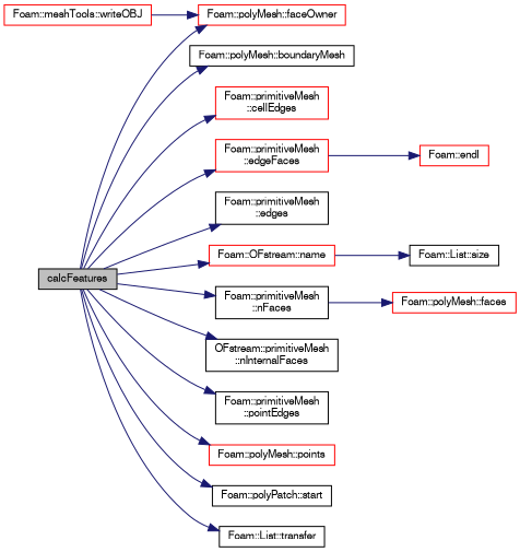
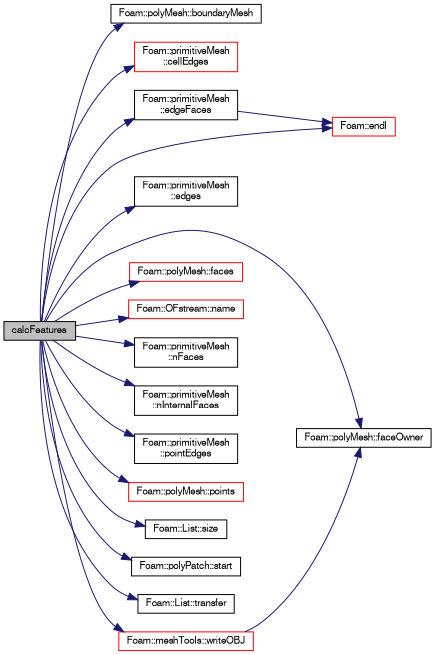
  digraph {
    rankdir=LR
    node [color=black fontname=FreeSans fontsize=10 shape=record]
    edge [color=midnightblue fontname=FreeSans fontsize=10 labelfontname=FreeSans labelfontsize=10 style=solid]
    n1 [fillcolor=grey75 fontcolor=black height=0.2 label=calcFeatures style=filled width=0.4]
    n2 [height=0.2 label="Foam::polyMesh::boundaryMesh" width=0.4]
    n3 [color=red height=0.2 label="Foam::primitiveMesh\l::cellEdges" width=0.4]
-   n4 [color=red height=0.2 label="Foam::primitiveMesh\l::edgeFaces" width=0.4]
+   n4 [height=0.2 label="Foam::primitiveMesh\l::edgeFaces" width=0.4]
    n5 [color=red height=0.2 label="Foam::endl" width=0.4]
    n6 [height=0.2 label="Foam::primitiveMesh\l::edges" width=0.4]
-   n7 [color=red height=0.2 label="Foam::polyMesh::faceOwner" width=0.4]
+   n7 [height=0.2 label="Foam::polyMesh::faceOwner" width=0.4]
    n8 [color=red height=0.2 label="Foam::polyMesh::faces" width=0.4]
    n9 [color=red height=0.2 label="Foam::OFstream::name" width=0.4]
    n10 [height=0.2 label="Foam::primitiveMesh\l::nFaces" width=0.4]
-   n11 [height=0.2 label="OFstream::primitiveMesh\l::nInternalFaces" width=0.4]
+   n11 [height=0.2 label="Foam::primitiveMesh\l::nInternalFaces" width=0.4]
    n12 [height=0.2 label="Foam::primitiveMesh\l::pointEdges" width=0.4]
    n13 [color=red height=0.2 label="Foam::polyMesh::points" width=0.4]
    n14 [height=0.2 label="Foam::List::size" width=0.4]
    n15 [height=0.2 label="Foam::polyPatch::start" width=0.4]
    n16 [height=0.2 label="Foam::List::transfer" width=0.4]
    n17 [color=red height=0.2 label="Foam::meshTools::writeOBJ" width=0.4]
    n1 -> n2
    n1 -> n3
    n1 -> n4
+   n1 -> n5
    n1 -> n6
    n1 -> n7
-   n10 -> n8
+   n1 -> n8
    n1 -> n9
    n1 -> n10
    n1 -> n11
    n1 -> n12
    n1 -> n13
-   n9 -> n14
+   n1 -> n14
    n1 -> n15
    n1 -> n16
+   n1 -> n17
    n4 -> n5
    n17 -> n7
  }
